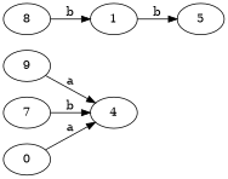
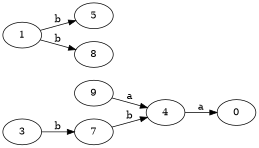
  strict digraph {
    rankdir=LR
    n1 [label=9]
    4
+   3
    7
    0
    1
    5
    n8 [label=8]
    n1 -> 4 [label=a]
+   3 -> 7 [label=b]
    7 -> 4 [label=b]
-   0 -> 4 [label=a]
+   4 -> 0 [label=a]
    1 -> 5 [label=b]
-   n8 -> 1 [label=b]
+   1 -> n8 [label=b]
  }
